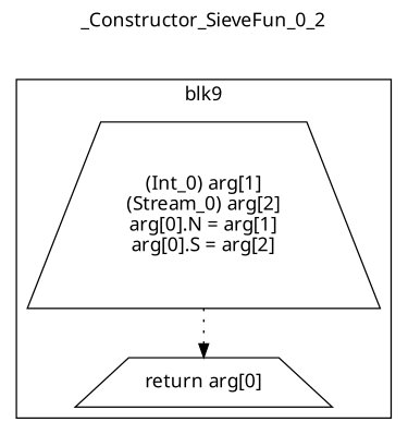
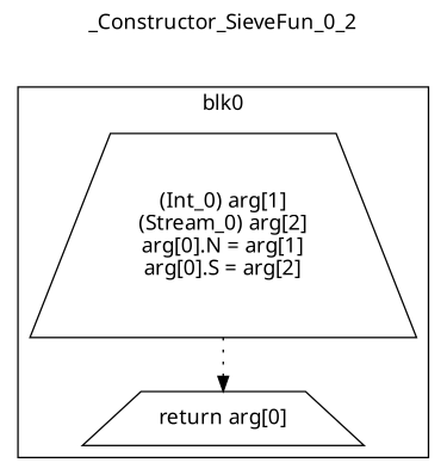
  digraph {
    label=_Constructor_SieveFun_0_2
    labelloc=t
    rankdir=TB
    fontname="Noto Sans"
    node [shape=trapezium fontname="Noto Sans"]
    n1 [label="(Int_0) arg[1]\n(Stream_0) arg[2]\narg[0].N = arg[1]\narg[0].S = arg[2]\n"]
    n2 [label="return arg[0]"]
    subgraph cluster_1 {
-     label=blk9
+     label=blk0
      n1
      n2
    }
    n1 -> n2 [style=dotted fontname="Noto Sans"]
  }
